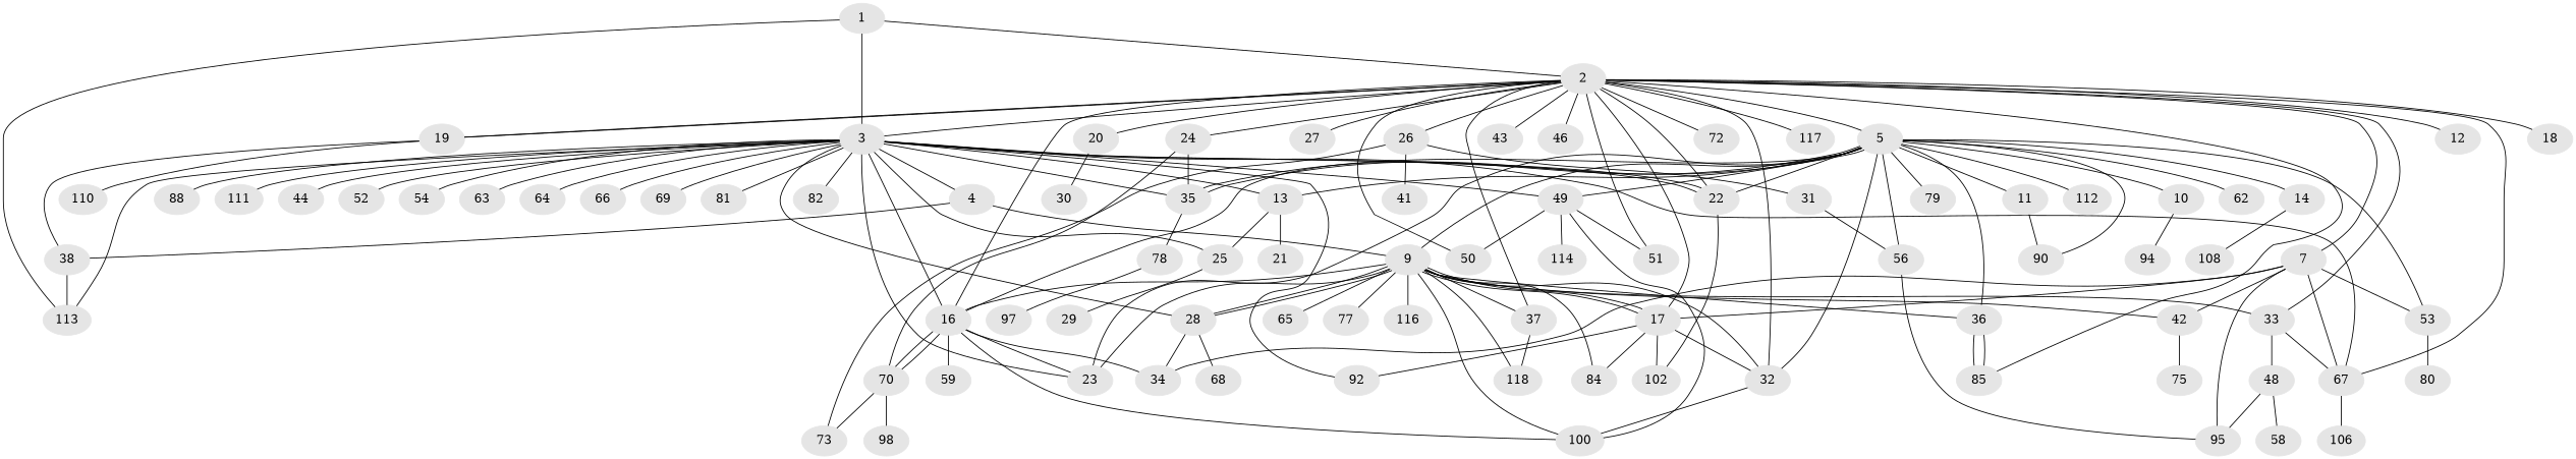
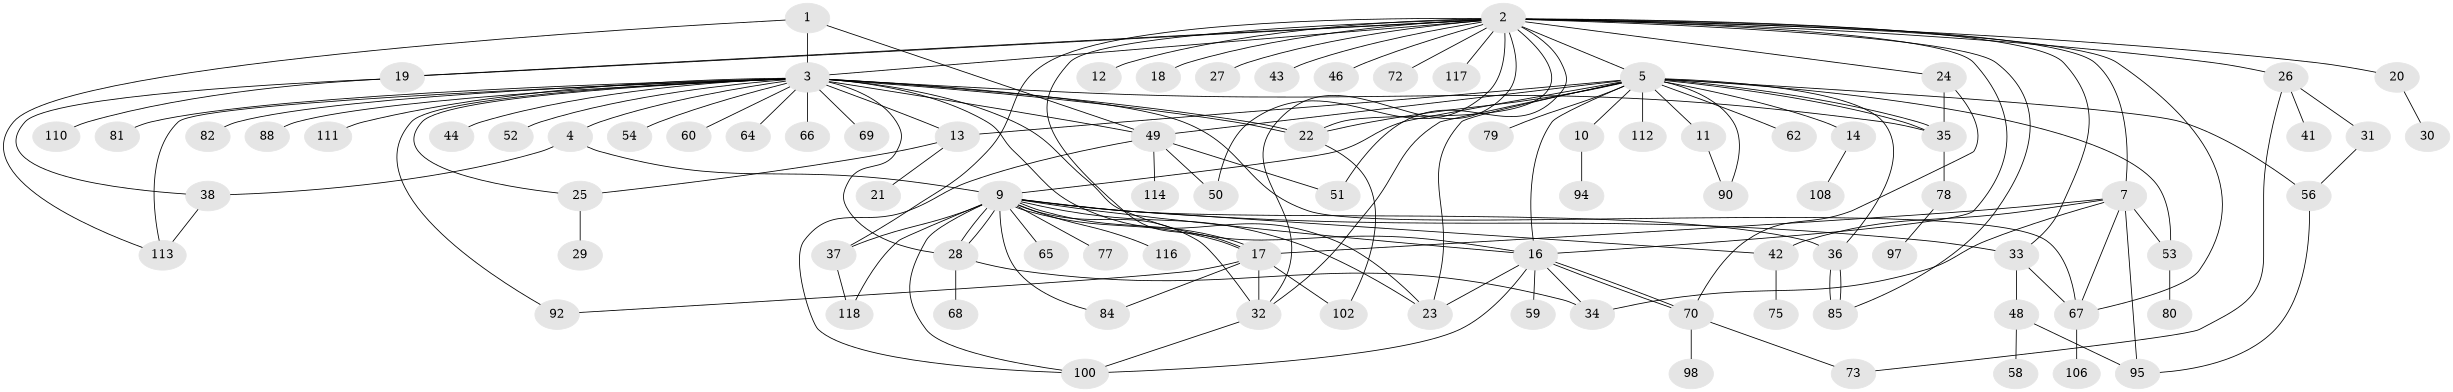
  graph {
    node [color=gray90 style=filled]
    1 [super="+45"]
    2 [super="+39"]
    3 [super="+8"]
    113
    5 [super="+6"]
    7 [super="+40"]
    12
    16 [super="+119"]
    17 [super="+77"]
    18
    19 [super="+109"]
    20
    22
    24 [super="+87"]
    26
    27
    32 [super="+55"]
    33
    37 [super="+101"]
    43
    46 [super="+83"]
    50
    51
    67
    72
    85 [super="+107"]
    117
    4 [super="+115"]
    13
    23 [super="+104"]
    25
    28 [super="+103"]
    35
    44
    49 [super="+91"]
    52
    54
-   60 [label=63]
+   60
    64
    66
    69
    81
    82
    88
    92
    111
    9 [super="+15"]
    10
    11
    14 [super="+47"]
    36 [super="+61"]
    53 [super="+57"]
    56 [super="+63"]
    62 [super="+89"]
    79
    90 [super="+105"]
    112
    34 [super="+74"]
    42 [super="+99"]
    95 [super="+96"]
    100
    59
    70 [super="+71"]
    84
    102
    38 [super="+93"]
    110
    30
    31
    41
    73 [super="+86"]
    48
    118
    106
    21
    29
    68
    78 [super="+120"]
    114
    65
    n81 [label=77]
    116
    94
    108
    80
    75
    98
    58
    97
-   1 -- 2
+   1 -- 49
    1 -- 3
    1 -- 113
    2 -- 3
    2 -- 5
    2 -- 7
    2 -- 12
    2 -- 16
    2 -- 17
    2 -- 18
    2 -- 19
    2 -- 19
    2 -- 20
    2 -- 22
    2 -- 24
    2 -- 26
    2 -- 27
    2 -- 32
    2 -- 33
    2 -- 37
    2 -- 43
    2 -- 46
    2 -- 50
    2 -- 51
    2 -- 67
    2 -- 72
    2 -- 85
    2 -- 117
    3 -- 113
    3 -- 16
    3 -- 22
    3 -- 22
    3 -- 67
    3 -- 4
    3 -- 13 [weight=2]
    3 -- 23
    3 -- 25
    3 -- 28
    3 -- 35 [weight=2]
    3 -- 44
    3 -- 49
    3 -- 52
    3 -- 54
    3 -- 60
    3 -- 64
    3 -- 66
    3 -- 69
    3 -- 81
    3 -- 82
    3 -- 88
    3 -- 92
    3 -- 111
    5 -- 16
    5 -- 22
    5 -- 32
    5 -- 13
    5 -- 23
    5 -- 35
    5 -- 35
    5 -- 49
    5 -- 9
    5 -- 10
    5 -- 11
    5 -- 14
    5 -- 36
    5 -- 53
    5 -- 56
    5 -- 62
    5 -- 79
    5 -- 90
    5 -- 112
    7 -- 17
    7 -- 67
    7 -- 53
    7 -- 34
    7 -- 42
    7 -- 95
    16 -- 23
    16 -- 34
    16 -- 100
    16 -- 59
    16 -- 70
    16 -- 70
    17 -- 32
    17 -- 92
    17 -- 84
    17 -- 102
    19 -- 38
    19 -- 110
    20 -- 30
    22 -- 102
    24 -- 35
    24 -- 70
    26 -- 31
    26 -- 41
    26 -- 73
    32 -- 100
    33 -- 67
    33 -- 48
    37 -- 118
    67 -- 106
    4 -- 9
    4 -- 38
    13 -- 25
    13 -- 21
    25 -- 29
    28 -- 34
    28 -- 68
    35 -- 78
    49 -- 50
    49 -- 51
    49 -- 100
    49 -- 114
    9 -- 16
    9 -- 17
    9 -- 17
    9 -- 32
    9 -- 33
    9 -- 37 [weight=2]
    9 -- 23
    9 -- 28
    9 -- 28
    9 -- 36
    9 -- 42
    9 -- 100
    9 -- 84
    9 -- 118
    9 -- 65
    9 -- n81
    9 -- 116
    10 -- 94
    11 -- 90
    14 -- 108
    36 -- 85
    36 -- 85
    53 -- 80
    56 -- 95
    42 -- 75
    70 -- 73
    70 -- 98
    38 -- 113
    31 -- 56
    48 -- 95
    48 -- 58
    78 -- 97
  }
